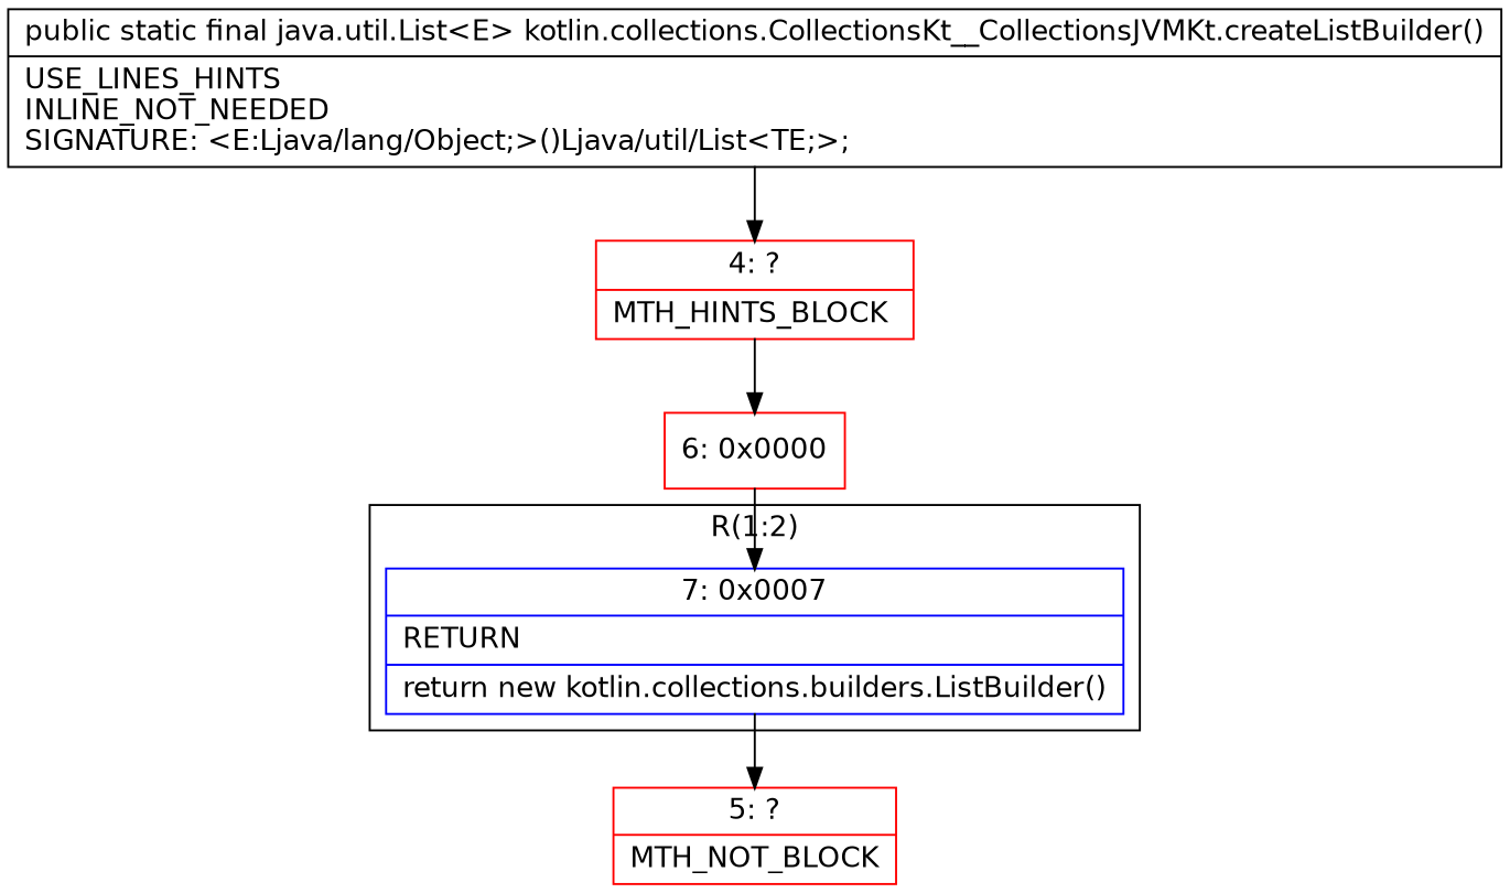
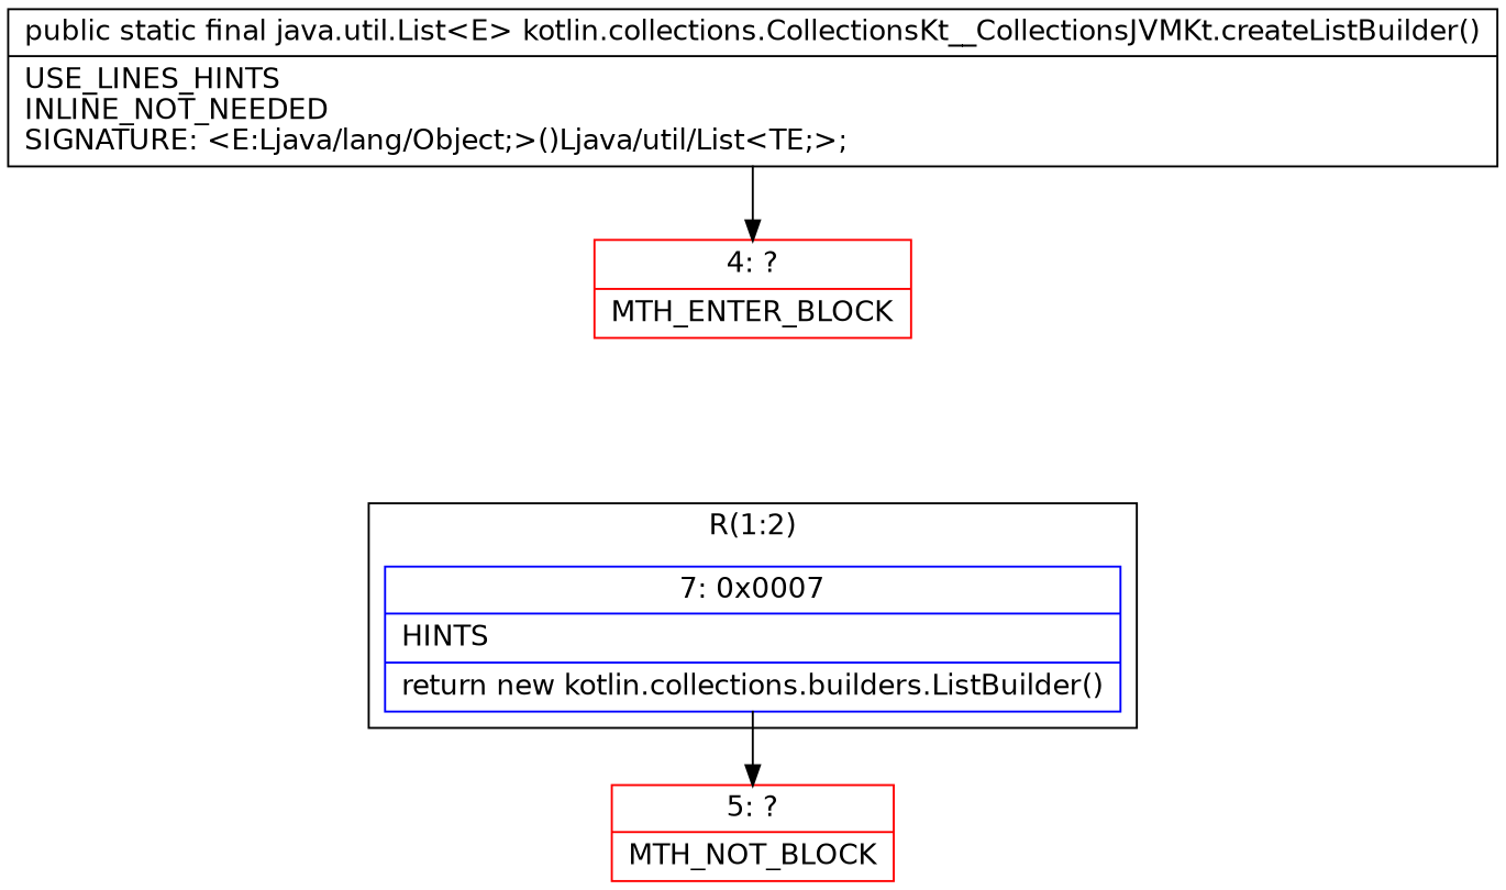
  digraph {
    fontname="DejaVu Sans"
    node [color=red fontname="DejaVu Sans" shape=record]
    edge [fontname="DejaVu Sans"]
-   n1 [color=blue label="{7\:\ 0x0007|RETURN\l|return new kotlin.collections.builders.ListBuilder()\l}"]
+   n1 [color=blue label="{7\:\ 0x0007|HINTS\l|return new kotlin.collections.builders.ListBuilder()\l}"]
    n2 [label="{5\:\ ?|MTH_NOT_BLOCK\l}"]
-   n3 [label="{4\:\ ?|MTH_HINTS_BLOCK\l}"]
-   n4 [label="{6\:\ 0x0000}"]
+   n3 [label="{4\:\ ?|MTH_ENTER_BLOCK\l}"]
    n5 [label="{public static final java.util.List\<E\> kotlin.collections.CollectionsKt__CollectionsJVMKt.createListBuilder()  | USE_LINES_HINTS\lINLINE_NOT_NEEDED\lSIGNATURE: \<E:Ljava\/lang\/Object;\>()Ljava\/util\/List\<TE;\>;\l}" color=""]
    subgraph cluster_1 {
      label="R(1:2)"
      n1
    }
    n1 -> n2
-   n3 -> n4
-   n4 -> n1
    n5 -> n3
  }
